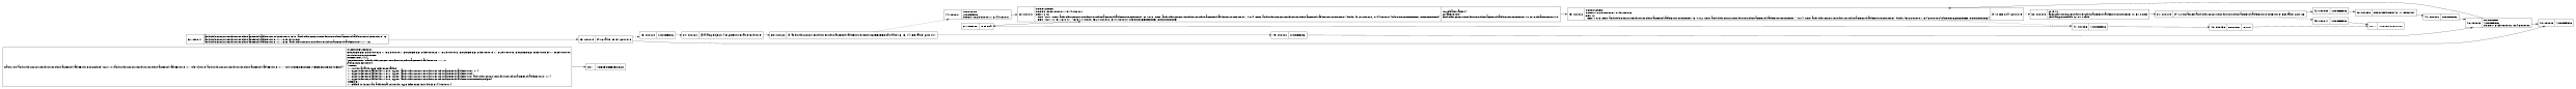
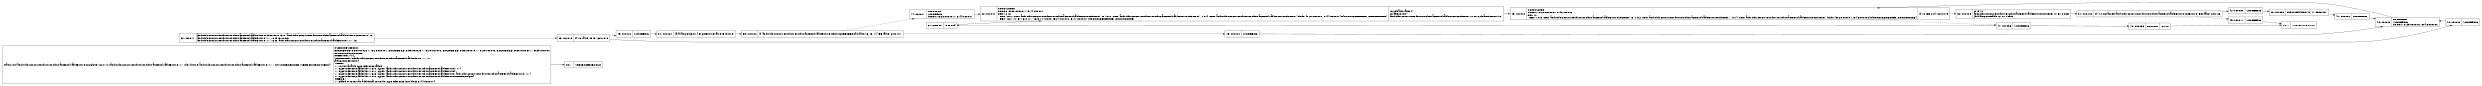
  digraph {
    rankdir=LR
    node [shape=record]
    n1 [label="{25\:\ ?|MTH_ENTER_BLOCK\l}"]
    n2 [label="{27\:\ 0x0000|r0 = null\l}"]
    n3 [label="{28\:\ 0x0001|LOOP_START\lLOOP:0: B:28:0x0001\-\>B:44:0x0001\lPHI: r0 r6 \l  PHI: (r0v1 'next' androidx.concurrent.futures.AbstractResolvableFuture$Listener) = (r0v0 'next' androidx.concurrent.futures.AbstractResolvableFuture$Listener), (r0v4 'next' androidx.concurrent.futures.AbstractResolvableFuture$Listener) binds: [B:27:0x0000, B:44:0x0001] A[DONT_GENERATE, DONT_INLINE]\l  PHI: (r6v1 ??) = (r6v0 ??), (r6v3 ??) binds: [B:27:0x0000, B:44:0x0001] A[DONT_GENERATE, DONT_INLINE]\l|r6.releaseWaiters()\lr6.afterDone()\landroidx.concurrent.futures.AbstractResolvableFuture$Listener r0 = r6.clearListeners(r0)\l}"]
    n4 [label="{29\:\ 0x000c|LOOP_START\lLOOP:1: B:29:0x000c\-\>B:46:0x000c\lPHI: r0 \l  PHI: (r0v3 'next' androidx.concurrent.futures.AbstractResolvableFuture$Listener) = (r0v2 'next' androidx.concurrent.futures.AbstractResolvableFuture$Listener), (r0v4 'next' androidx.concurrent.futures.AbstractResolvableFuture$Listener) binds: [B:28:0x0001, B:46:0x000c] A[DONT_GENERATE, DONT_INLINE]\l|if (r0 == null) goto L19\l}"]
    n5 [label="{30\:\ 0x000e|r2 = r0\landroidx.concurrent.futures.AbstractResolvableFuture$Listener r0 = r0.next\ljava.lang.Runnable r2 = r1.task\l}"]
    n6 [label="{41\:\ 0x0036|SYNTHETIC\l}"]
    n7 [label="{31\:\ 0x0015|if ((r2 instanceof androidx.concurrent.futures.AbstractResolvableFuture.SetFuture) == false) goto L6\l}"]
    n8 [label="{40\:\ 0x0036|RETURN\l|return\l}"]
    n9 [label="{42\:\ 0x0030|SYNTHETIC\l}"]
    n10 [label="{45\:\ 0x0017|SYNTHETIC\l}"]
    n11 [label="{38\:\ 0x0030|executeListener(r2, r1.executor)\l}"]
    n12 [label="{26\:\ ?|MTH_EXIT_BLOCK\l}"]
    n13 [label="{47\:\ 0x000c|SYNTHETIC\l}"]
    n14 [label="{46\:\ 0x000c|LOOP_END\lSYNTHETIC\lLOOP:1: B:29:0x000c\-\>B:46:0x000c\l}"]
    n15 [label="{32\:\ 0x0017|androidx.concurrent.futures.AbstractResolvableFuture$SetFuture r3 = (androidx.concurrent.futures.AbstractResolvableFuture.SetFuture) r2\landroidx.concurrent.futures.AbstractResolvableFuture\<V\> r6 = r3.owner\landroidx.concurrent.futures.AbstractResolvableFuture\<V\> r6 = (androidx.concurrent.futures.AbstractResolvableFuture\<V\>) r6\l}"]
    n16 [label="{33\:\ 0x001e|if (r6.value != r3) goto L18\l}"]
    n17 [label="{43\:\ 0x0020|SYNTHETIC\l}"]
    n18 [label="{48\:\ 0x000c|SYNTHETIC\l}"]
    n19 [label="{34\:\ 0x0020|java.lang.Object r4 = getFutureValue(r3.future)\l}"]
    n20 [label="{35\:\ 0x002c|if (androidx.concurrent.futures.AbstractResolvableFuture.ATOMIC_HELPER.casValue(r6, r3, r4) == false) goto L17\l}"]
    n21 [label="{44\:\ 0x0001|LOOP_END\lSYNTHETIC\lLOOP:0: B:28:0x0001\-\>B:44:0x0001\l}"]
    n22 [label="{49\:\ 0x000c|SYNTHETIC\l}"]
    n23 [label="{static void androidx.concurrent.futures.AbstractResolvableFuture.complete((r6v0 ?? I:androidx.concurrent.futures.AbstractResolvableFuture\<?\> A[D('future' androidx.concurrent.futures.AbstractResolvableFuture\<?\>), IMMUTABLE_TYPE, METHOD_ARGUMENT]))  | USE_LINES_HINTS\lBACK_EDGE: B:35:0x002c \-\> B:28:0x0001, BACK_EDGE: B:35:0x002c \-\> B:29:0x000c, BACK_EDGE: B:33:0x001e \-\> B:29:0x000c, BACK_EDGE: B:38:0x0030 \-\> B:29:0x000c\lINLINE_NOT_NEEDED\lTYPE_VARS: [V]\lSIGNATURE: (Landroidx\/concurrent\/futures\/AbstractResolvableFuture\<*\>;)V\lJadxCommentsAttr\{\l WARN: \l \-\> Multi\-variable type inference failed\l \-\> Type inference failed for: r6v0, types: [androidx.concurrent.futures.AbstractResolvableFuture\<?\>]\l \-\> Type inference failed for: r6v1, types: [androidx.concurrent.futures.AbstractResolvableFuture]\l \-\> Type inference failed for: r6v3, types: [androidx.concurrent.futures.AbstractResolvableFuture, androidx.concurrent.futures.AbstractResolvableFuture\<V\>]\l \-\> Type inference failed for: r5v0, types: [androidx.concurrent.futures.AbstractResolvableFuture$AtomicHelper]\l DEBUG: \l \-\> Failed to insert an additional move for type inference into block B:44:0x0001\}\l}"]
    n2 -> n3
    n3 -> n4
    n4 -> n5 [style=dashed]
    n4 -> n6 [style=dashed]
    n5 -> n7
    n6 -> n2
    n6 -> n8
    n7 -> n9
    n7 -> n10 [style=dashed]
    n8 -> n12
    n9 -> n11
    n10 -> n12
    n11 -> n13
    n13 -> n14
    n14 -> n4
    n15 -> n16
    n16 -> n17 [style=dashed]
    n16 -> n18
    n17 -> n19
-   n14 -> n18
+   n18 -> n14
    n19 -> n20
    n20 -> n21 [style=dashed]
    n20 -> n22
    n21 -> n3
    n22 -> n14
    n23 -> n1
  }
